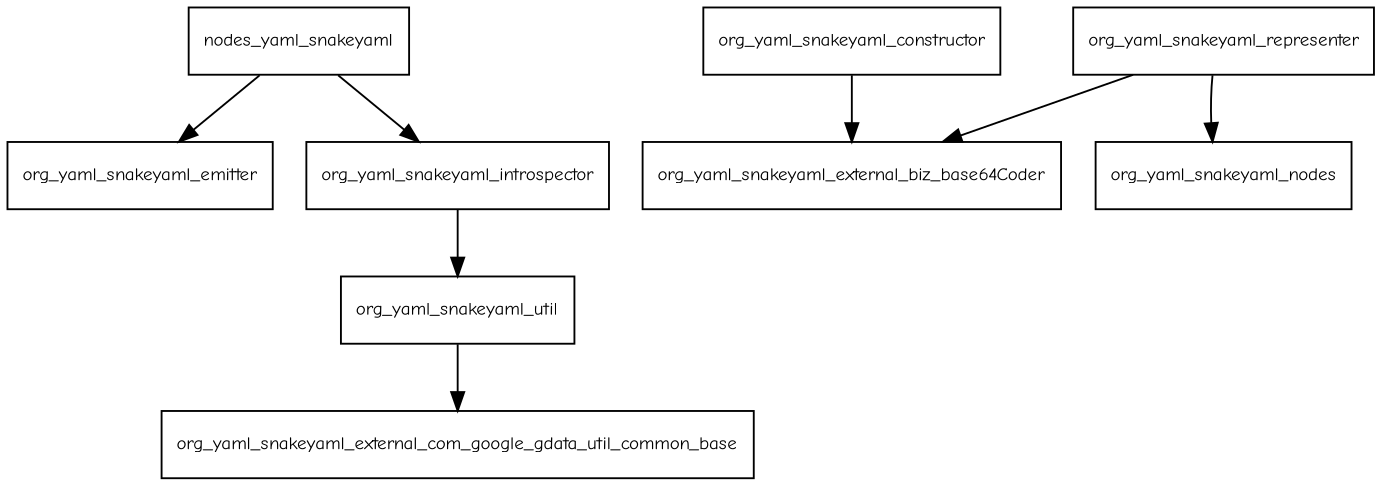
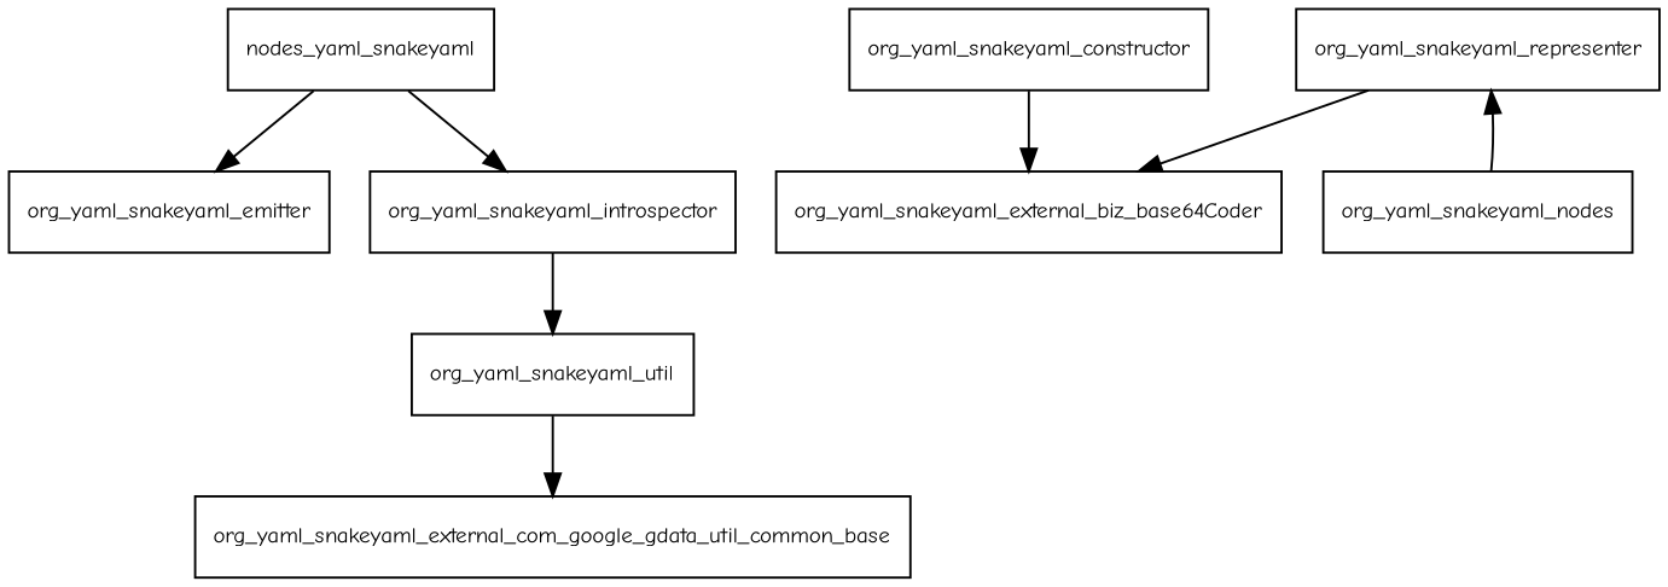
  digraph {
    fontname="Comic Neue"
    node [fontname="Comic Neue" fontsize=10.0 shape=box]
    edge [fontname="Comic Neue"]
    n1 [label=nodes_yaml_snakeyaml]
    org_yaml_snakeyaml_emitter
    org_yaml_snakeyaml_introspector
    org_yaml_snakeyaml_util
    org_yaml_snakeyaml_external_com_google_gdata_util_common_base
    org_yaml_snakeyaml_constructor
    org_yaml_snakeyaml_external_biz_base64Coder
    org_yaml_snakeyaml_representer
    org_yaml_snakeyaml_nodes
    n1 -> org_yaml_snakeyaml_emitter
    n1 -> org_yaml_snakeyaml_introspector
    org_yaml_snakeyaml_introspector -> org_yaml_snakeyaml_util
    org_yaml_snakeyaml_util -> org_yaml_snakeyaml_external_com_google_gdata_util_common_base
    org_yaml_snakeyaml_constructor -> org_yaml_snakeyaml_external_biz_base64Coder
    org_yaml_snakeyaml_representer -> org_yaml_snakeyaml_external_biz_base64Coder
-   org_yaml_snakeyaml_representer -> org_yaml_snakeyaml_nodes
+   org_yaml_snakeyaml_nodes -> org_yaml_snakeyaml_representer
  }
